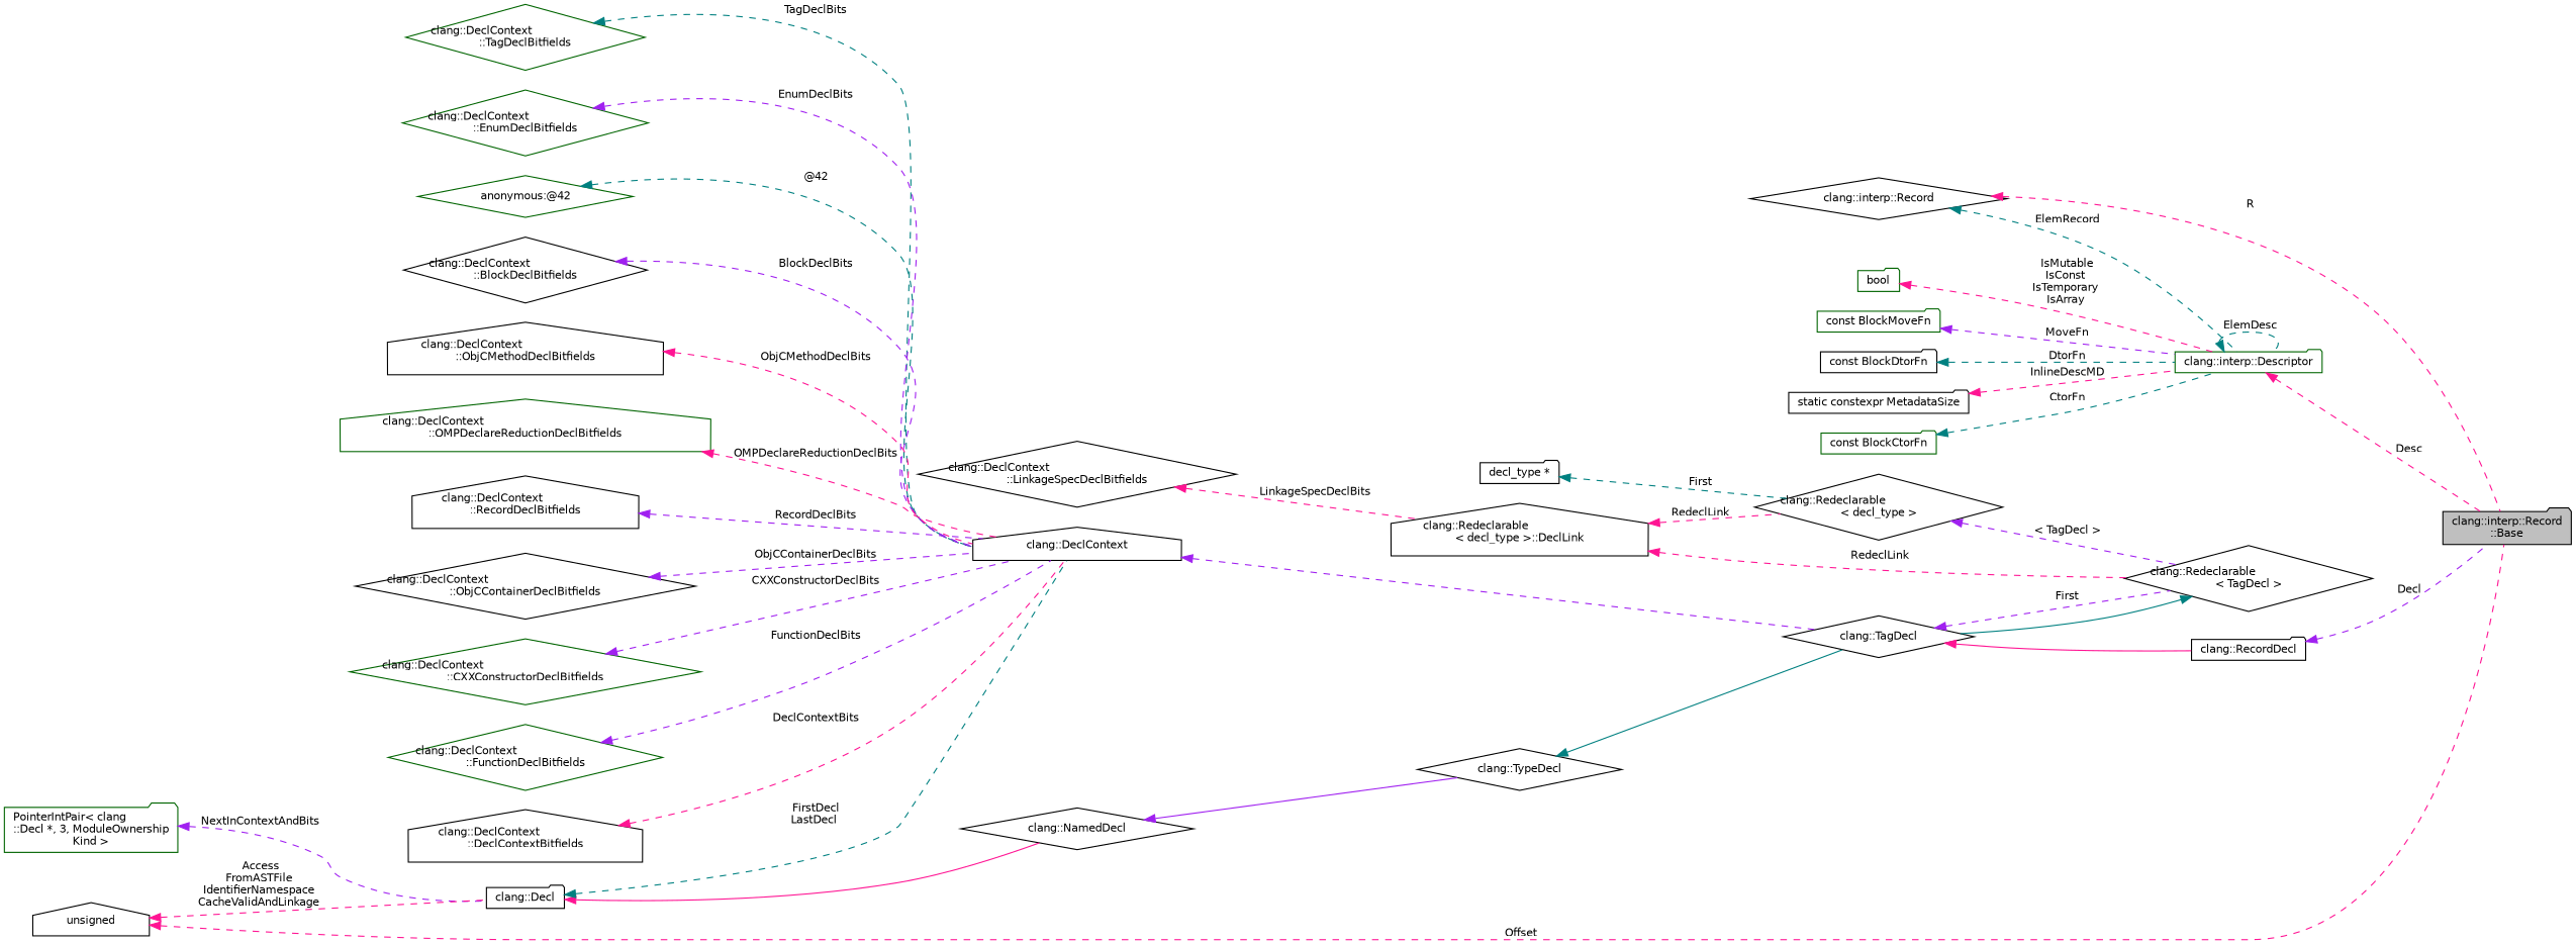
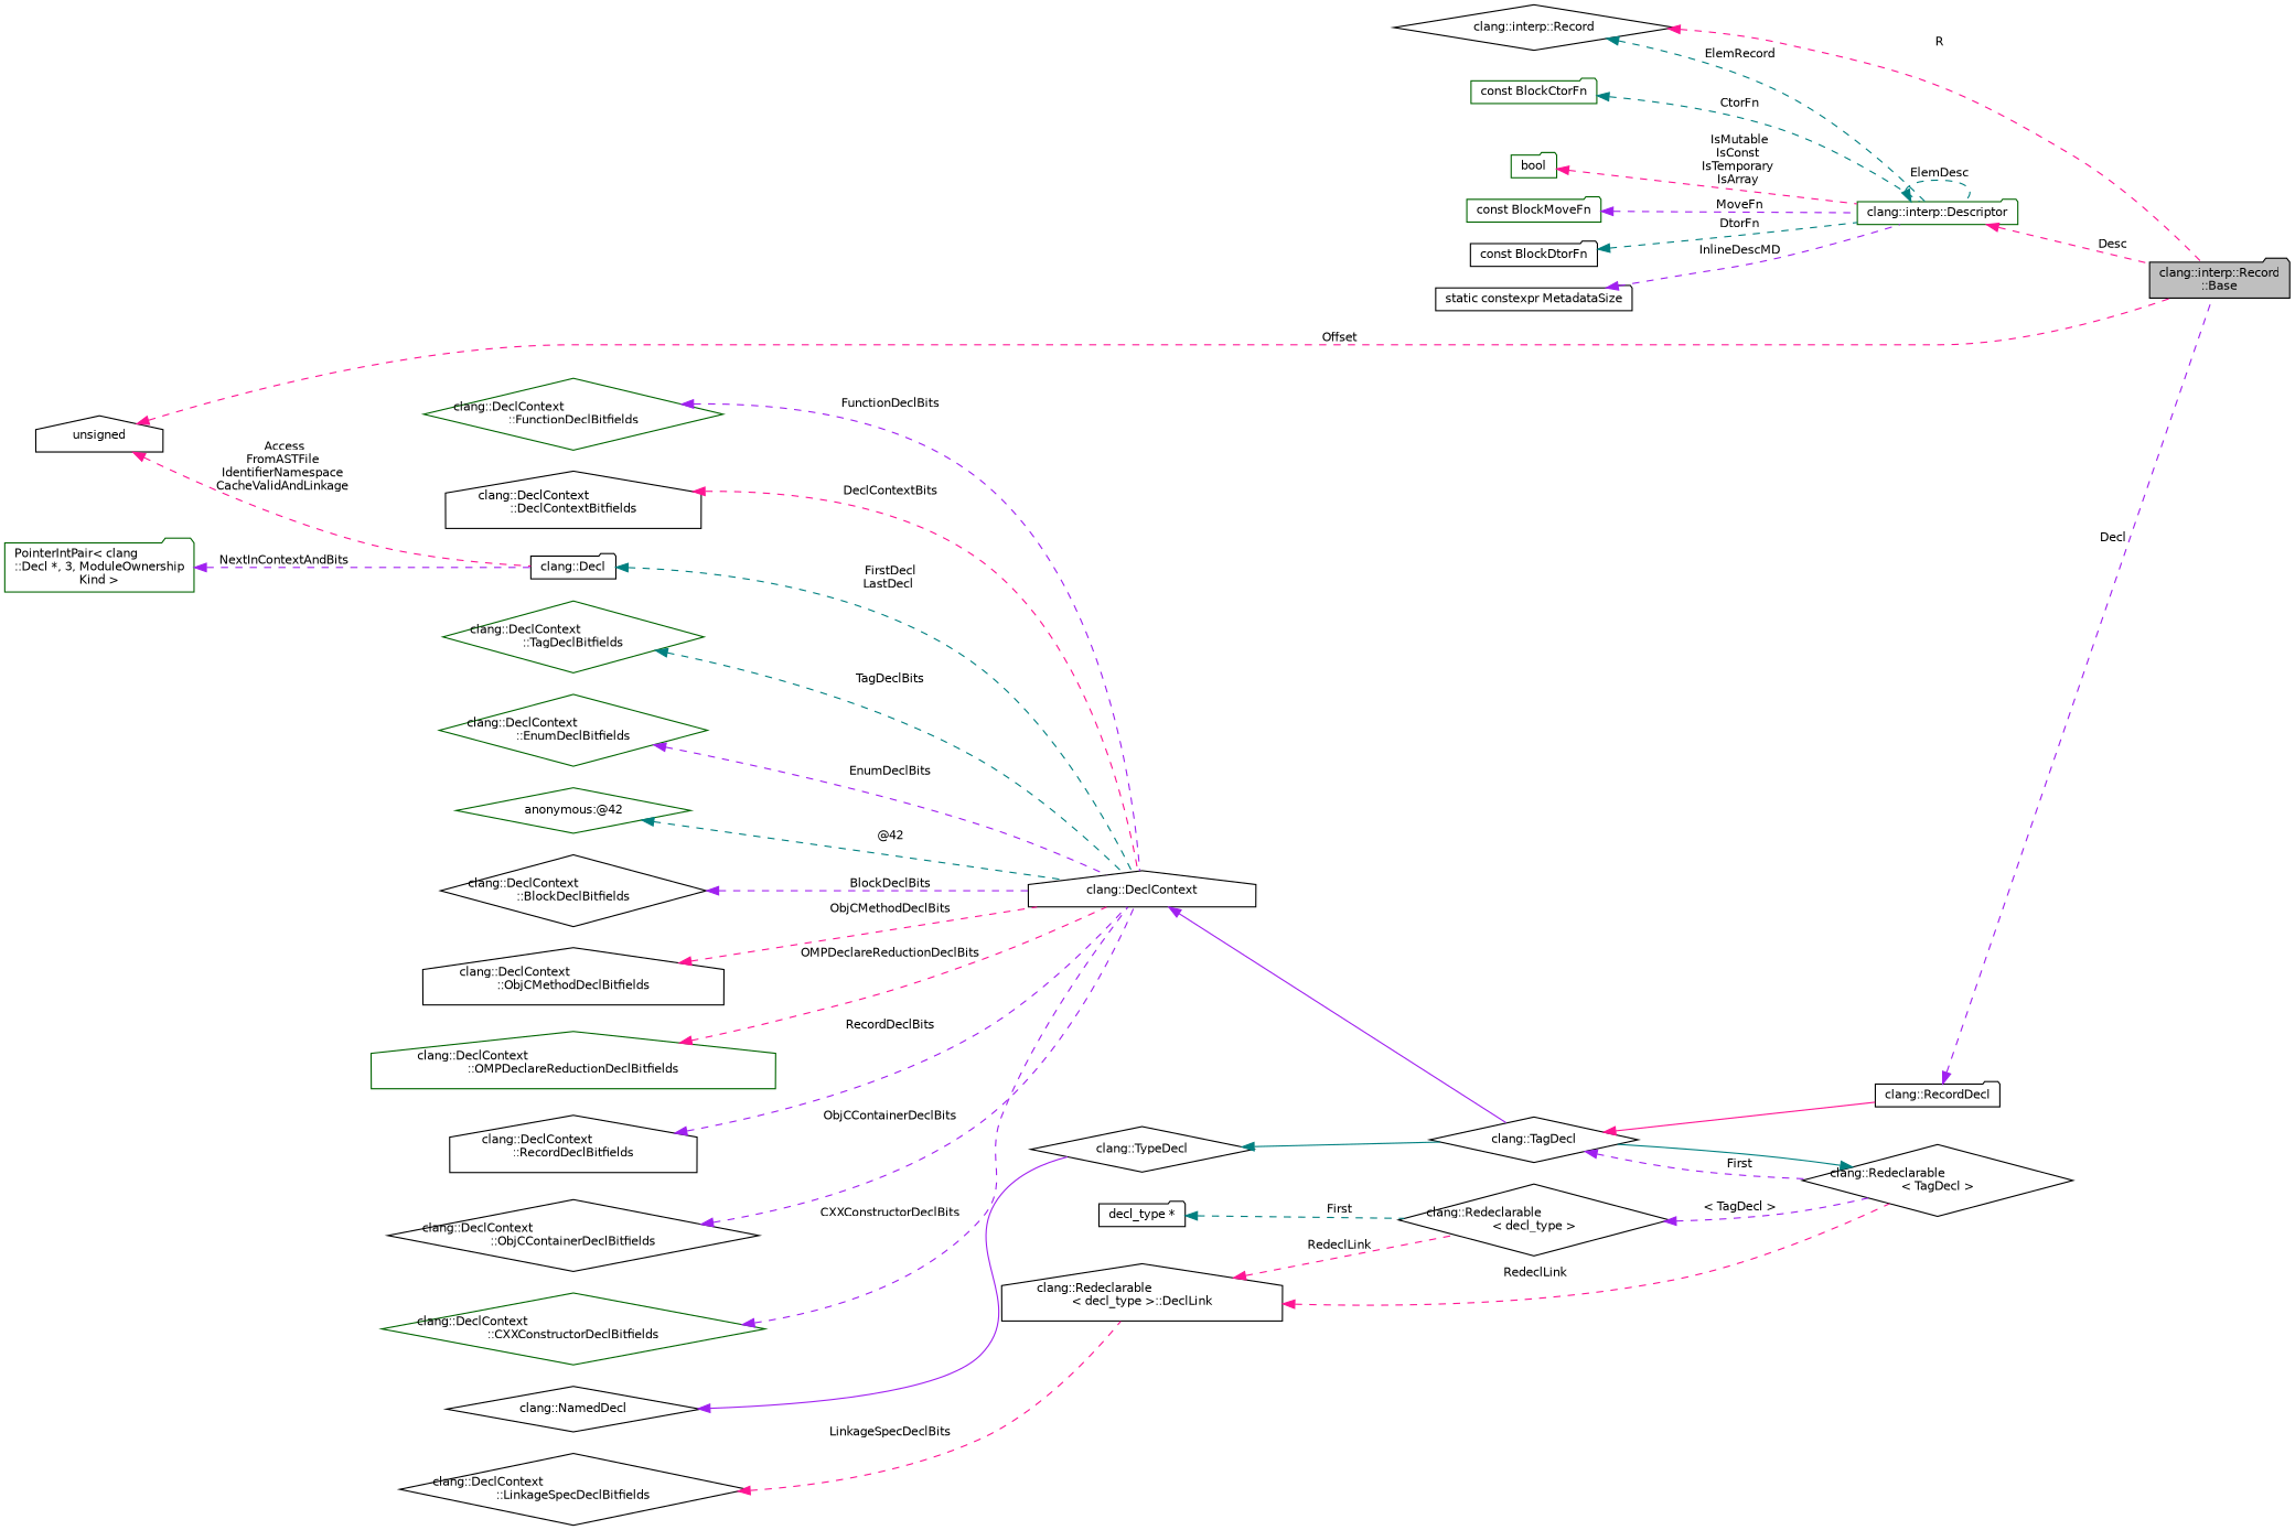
  digraph {
    rankdir=LR
    node [color=black fontname=Helvetica fontsize=10 shape=diamond]
    edge [color=purple dir=back fontname=Helvetica fontsize=10 labelfontname=Helvetica labelfontsize=10 style=dashed]
    n1 [fillcolor=grey75 fontcolor=black height=0.2 label="clang::interp::Record\l::Base" shape=folder style=filled width=0.4]
    n2 [color=darkgreen height=0.2 label="clang::interp::Descriptor" shape=folder width=0.4]
    n3 [height=0.2 label="clang::interp::Record" width=0.4]
    n4 [color=darkgreen height=0.2 label=bool shape=folder width=0.4]
    n5 [color=darkgreen height=0.2 label="const BlockMoveFn" shape=folder width=0.4]
    n6 [height=0.2 label="const BlockDtorFn" shape=folder width=0.4]
    n7 [height=0.2 label="static constexpr MetadataSize" shape=folder width=0.4]
    n8 [color=darkgreen height=0.2 label="const BlockCtorFn" shape=folder width=0.4]
    n9 [height=0.2 label="clang::RecordDecl" shape=folder width=0.4]
    n10 [height=0.2 label="clang::TagDecl" width=0.4]
    n11 [height=0.2 label="clang::Redeclarable\l\< TagDecl \>" width=0.4]
    n12 [height=0.2 label="clang::TypeDecl" width=0.4]
    n13 [height=0.2 label="clang::NamedDecl" width=0.4]
    n14 [height=0.2 label="clang::Decl" shape=folder width=0.4]
    n15 [height=0.2 label="clang::DeclContext" shape=house width=0.4]
    n16 [color=darkgreen height=0.2 label="PointerIntPair\< clang\l::Decl *, 3, ModuleOwnership\lKind \>" shape=folder width=0.4]
    n17 [height=0.2 label=unsigned shape=house width=0.4]
    n18 [color=darkgreen height=0.2 label="clang::DeclContext\l::TagDeclBitfields" width=0.4]
    n19 [color=darkgreen height=0.2 label="clang::DeclContext\l::EnumDeclBitfields" width=0.4]
    n20 [color=darkgreen height=0.2 label="anonymous:@42" width=0.4]
    n21 [height=0.2 label="clang::DeclContext\l::BlockDeclBitfields" width=0.4]
    n22 [height=0.2 label="clang::DeclContext\l::ObjCMethodDeclBitfields" shape=house width=0.4]
    n23 [color=darkgreen height=0.2 label="clang::DeclContext\l::OMPDeclareReductionDeclBitfields" shape=house width=0.4]
    n24 [height=0.2 label="clang::DeclContext\l::LinkageSpecDeclBitfields" width=0.4]
    n25 [height=0.2 label="clang::Redeclarable\l\< decl_type \>::DeclLink" shape=house width=0.4]
    n26 [height=0.2 label="clang::DeclContext\l::RecordDeclBitfields" shape=house width=0.4]
    n27 [height=0.2 label="clang::DeclContext\l::ObjCContainerDeclBitfields" width=0.4]
    n28 [color=darkgreen height=0.2 label="clang::DeclContext\l::CXXConstructorDeclBitfields" width=0.4]
    n29 [color=darkgreen height=0.2 label="clang::DeclContext\l::FunctionDeclBitfields" width=0.4]
    n30 [height=0.2 label="clang::DeclContext\l::DeclContextBitfields" shape=house width=0.4]
    n31 [height=0.2 label="clang::Redeclarable\l\< decl_type \>" width=0.4]
    n32 [height=0.2 label="decl_type *" shape=folder width=0.4]
    n2 -> n1 [color=deeppink label=" Desc"]
    n2 -> n2 [color=teal label=" ElemDesc"]
    n3 -> n1 [color=deeppink label=" R"]
    n3 -> n2 [color=teal label=" ElemRecord"]
    n4 -> n2 [color=deeppink label=" IsMutable\nIsConst\nIsTemporary\nIsArray"]
    n5 -> n2 [label=" MoveFn"]
    n6 -> n2 [color=teal label=" DtorFn"]
-   n7 -> n2 [color=deeppink label=" InlineDescMD"]
+   n7 -> n2 [label=" InlineDescMD"]
    n8 -> n2 [color=teal label=" CtorFn"]
    n9 -> n1 [label=" Decl"]
    n10 -> n9 [color=deeppink style=solid]
    n10 -> n11 [label=" First"]
    n11 -> n10 [color=teal style=solid]
    n12 -> n10 [color=teal style=solid]
    n13 -> n12 [style=solid]
-   n14 -> n13 [color=deeppink style=solid]
    n14 -> n15 [color=teal label=" FirstDecl\nLastDecl"]
-   n15 -> n10
+   n15 -> n10 [style=solid]
    n16 -> n14 [label=" NextInContextAndBits"]
    n17 -> n1 [color=deeppink label=" Offset"]
    n17 -> n14 [color=deeppink label=" Access\nFromASTFile\nIdentifierNamespace\nCacheValidAndLinkage"]
    n18 -> n15 [color=teal label=" TagDeclBits"]
    n19 -> n15 [label=" EnumDeclBits"]
    n20 -> n15 [color=teal label=" @42"]
    n21 -> n15 [label=" BlockDeclBits"]
    n22 -> n15 [color=deeppink label=" ObjCMethodDeclBits"]
    n23 -> n15 [color=deeppink label=" OMPDeclareReductionDeclBits"]
    n24 -> n25 [color=deeppink label=" LinkageSpecDeclBits"]
    n25 -> n11 [color=deeppink label=" RedeclLink"]
    n25 -> n31 [color=deeppink label=" RedeclLink"]
    n26 -> n15 [label=" RecordDeclBits"]
    n27 -> n15 [label=" ObjCContainerDeclBits"]
    n28 -> n15 [label=" CXXConstructorDeclBits"]
    n29 -> n15 [label=" FunctionDeclBits"]
    n30 -> n15 [color=deeppink label=" DeclContextBits"]
    n31 -> n11 [label=" \< TagDecl \>"]
    n32 -> n31 [color=teal label=" First"]
  }
